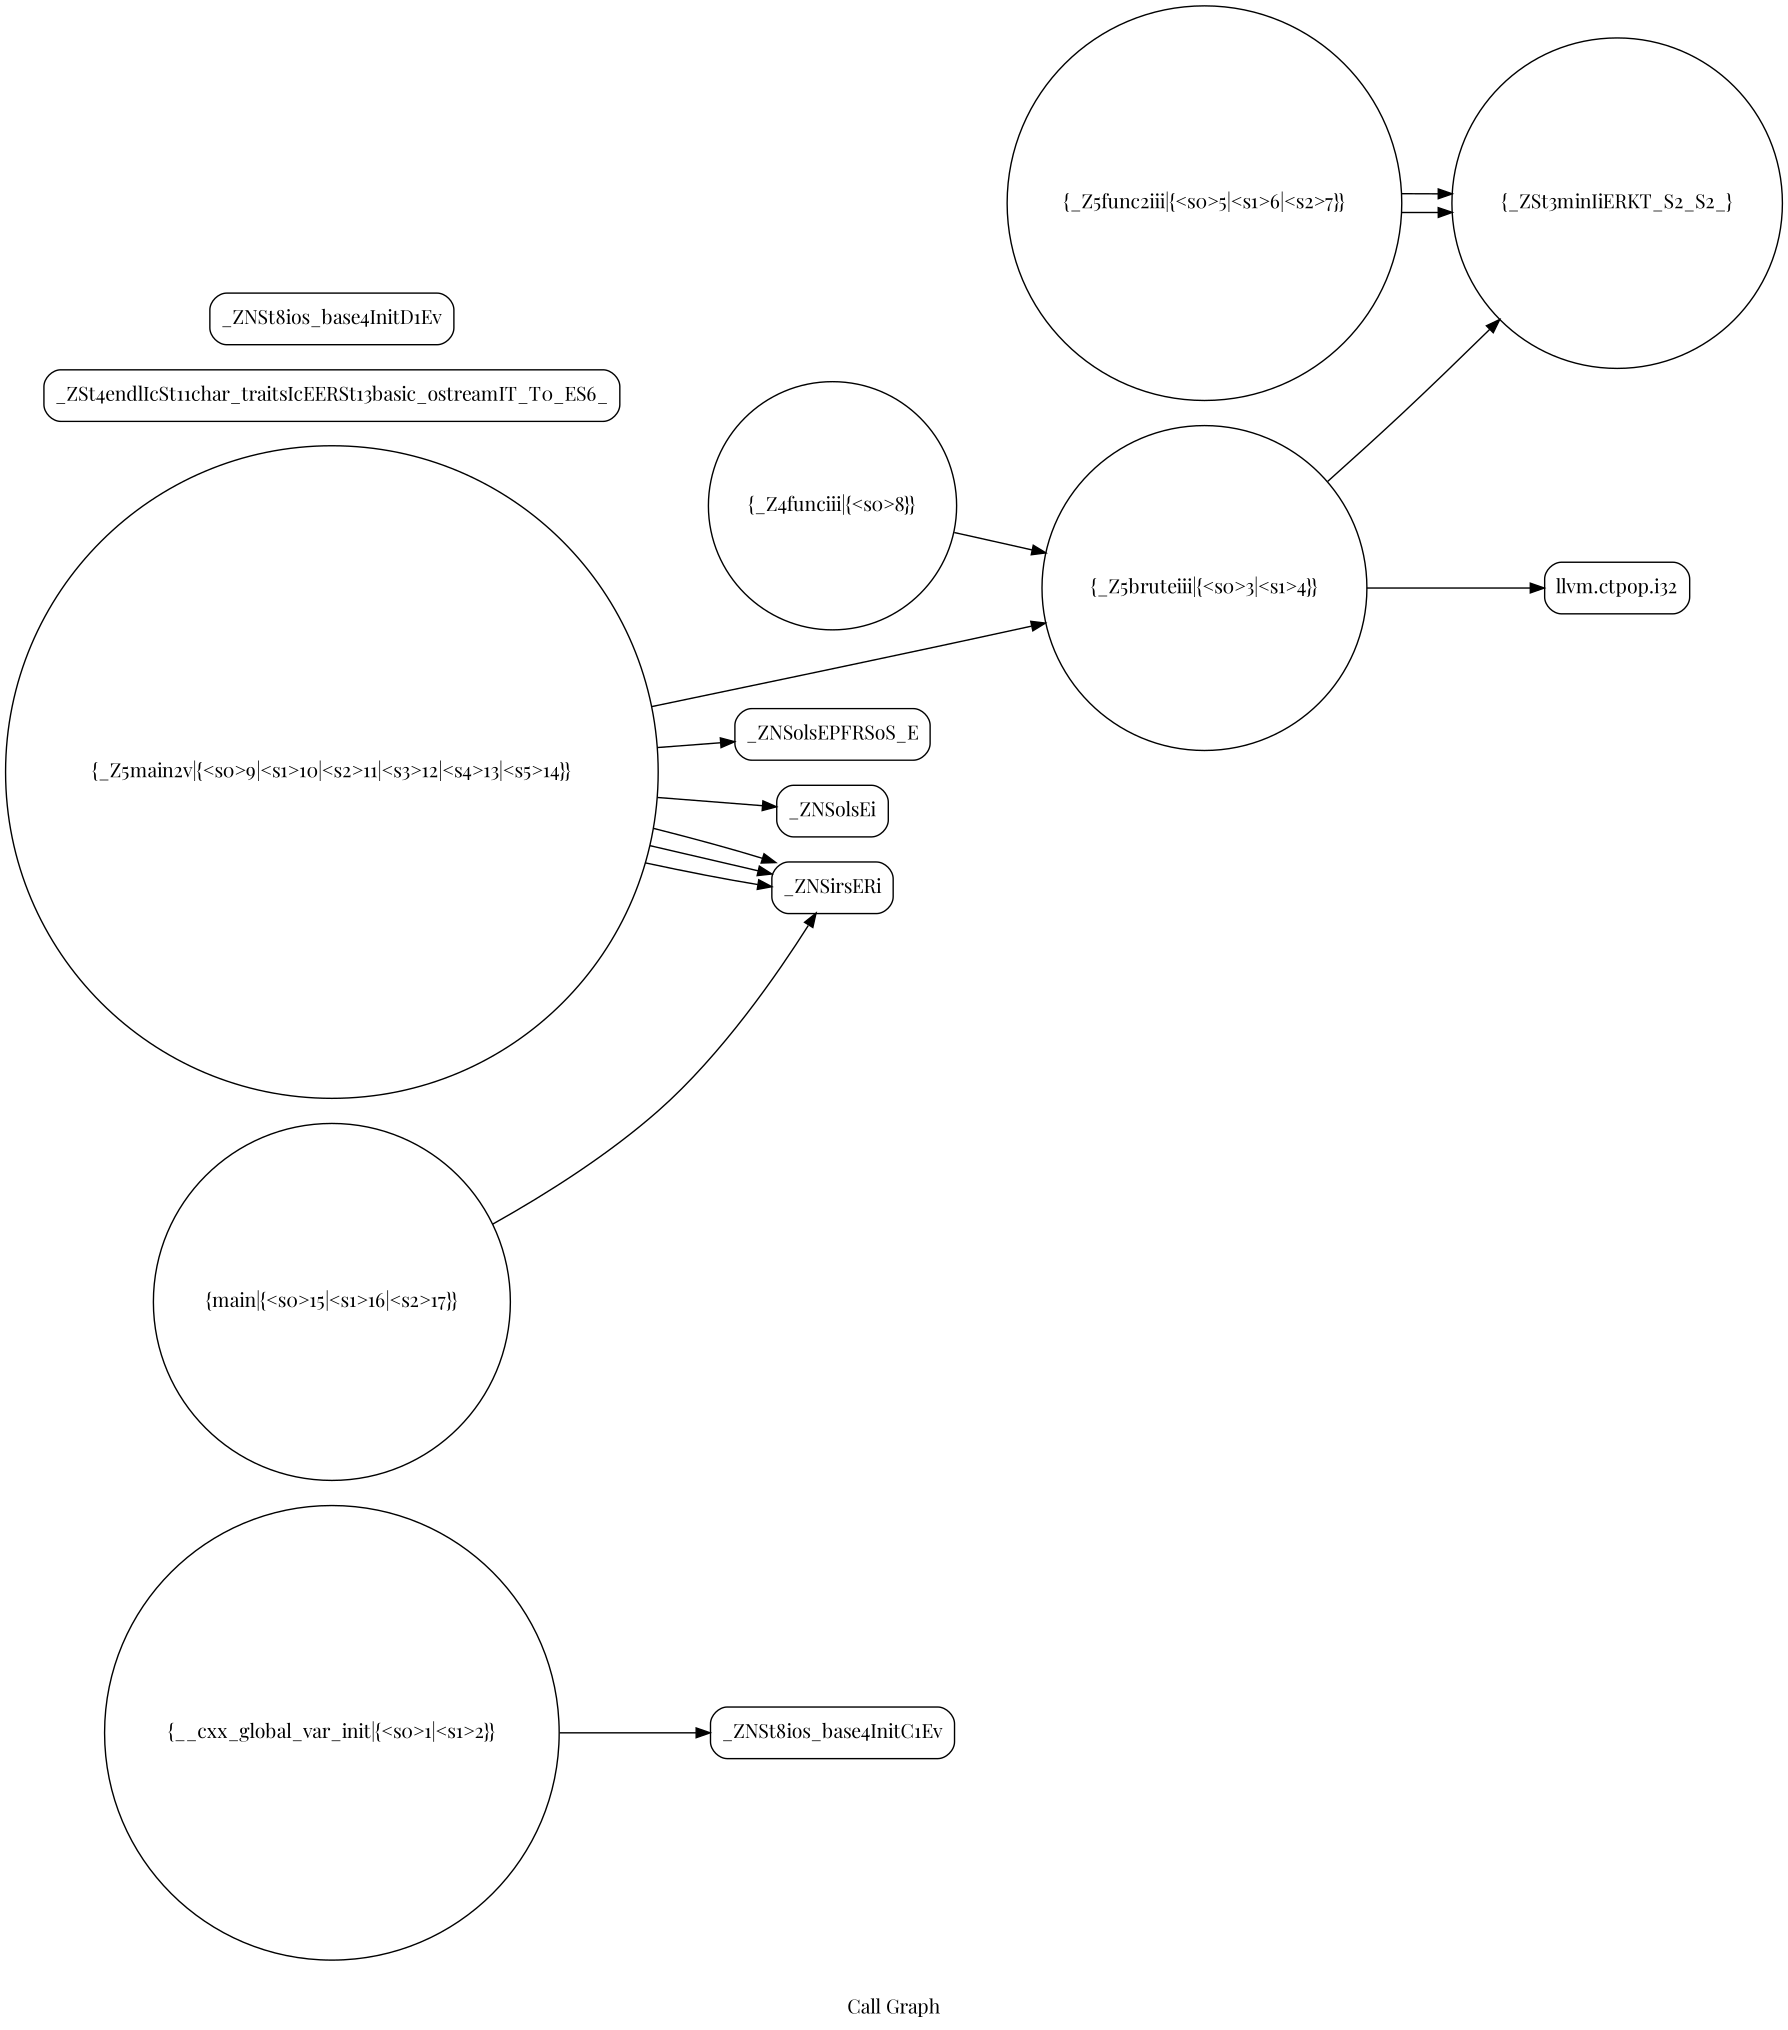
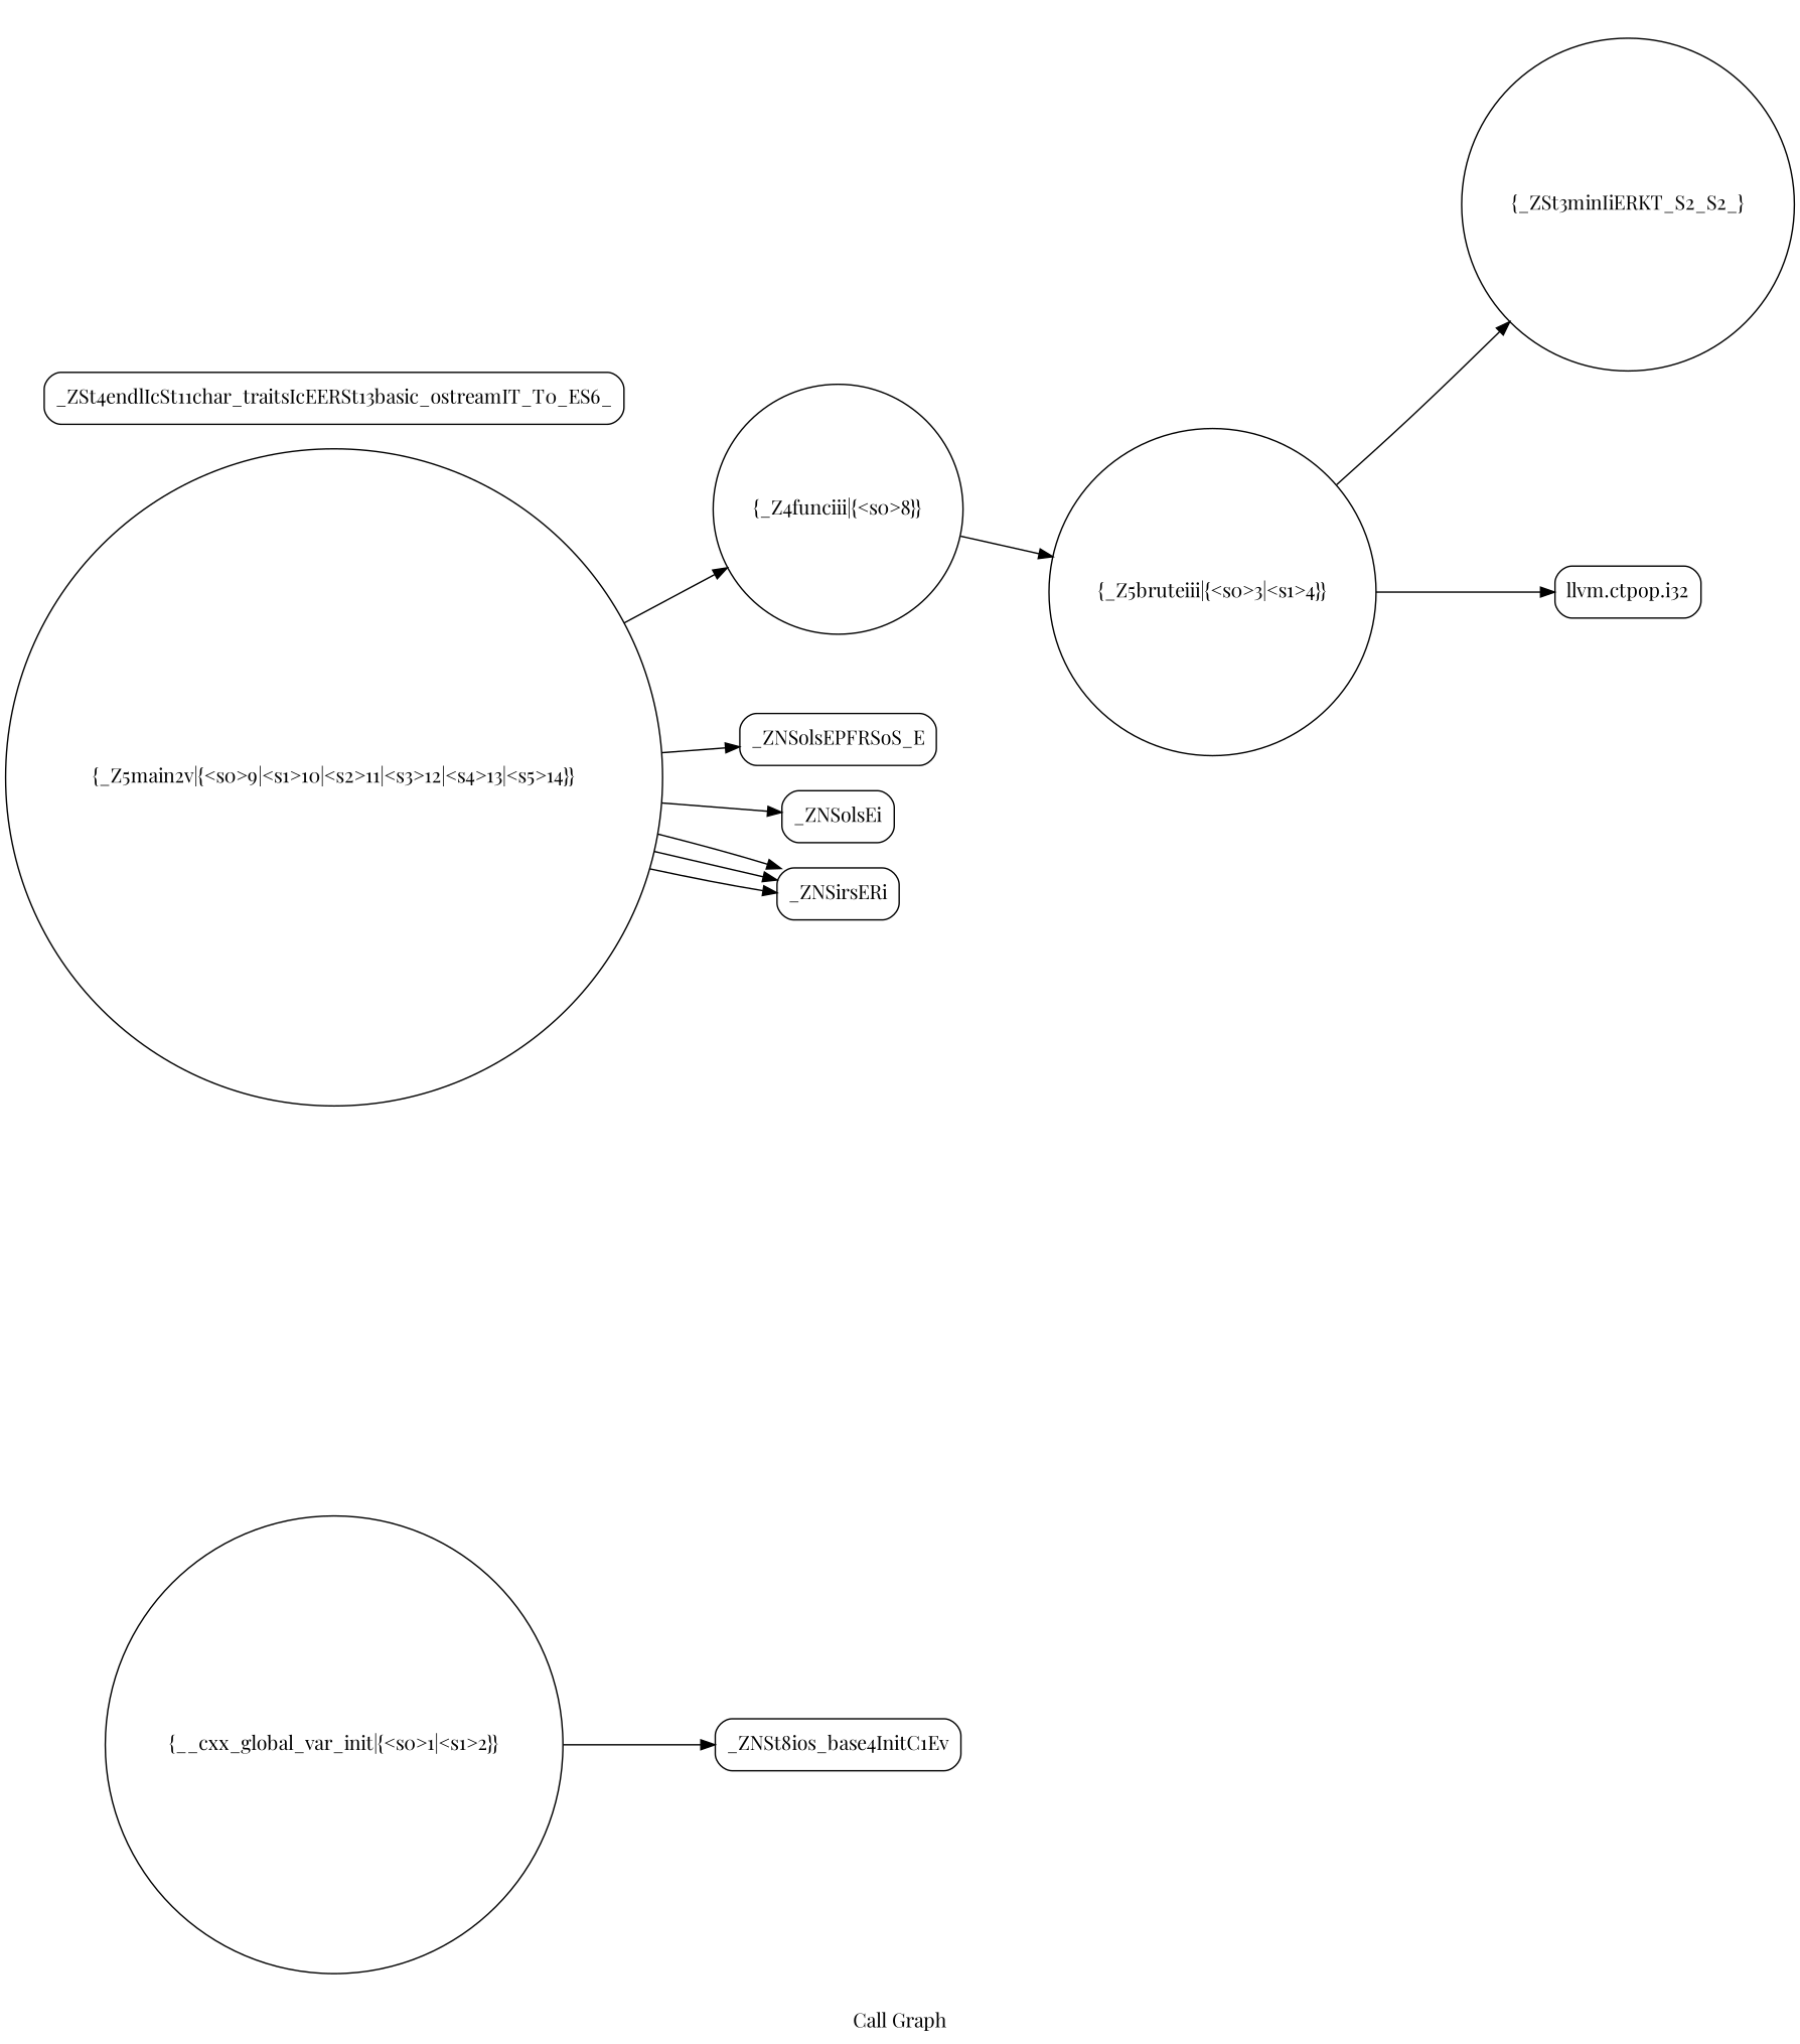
  digraph {
    fontname="Playfair Display"
    label="Call Graph"
    rankdir=LR
    node [fontname="Playfair Display" shape=circle]
    edge [color=black fontname="Playfair Display" tailport=s0]
    n1 [label="{__cxx_global_var_init|{<s0>1|<s1>2}}"]
    n2 [label="{_ZNSt8ios_base4InitC1Ev}" shape=Mrecord]
-   n3 [label="{_Z5func2iii|{<s0>5|<s1>6|<s2>7}}"]
    n4 [label="{_ZSt3minIiERKT_S2_S2_}"]
    n5 [label="{_ZSt4endlIcSt11char_traitsIcEERSt13basic_ostreamIT_T0_ES6_}" shape=Mrecord]
-   n6 [label="{_ZNSt8ios_base4InitD1Ev}" shape=Mrecord]
    n7 [label="{_Z4funciii|{<s0>8}}"]
    n8 [label="{_Z5bruteiii|{<s0>3|<s1>4}}"]
    n9 [label="{llvm.ctpop.i32}" shape=Mrecord]
    n10 [label="{_ZNSirsERi}" shape=Mrecord]
    n11 [label="{_ZNSolsEPFRSoS_E}" shape=Mrecord]
-   n12 [label="{main|{<s0>15|<s1>16|<s2>17}}"]
    n13 [label="{_Z5main2v|{<s0>9|<s1>10|<s2>11|<s3>12|<s4>13|<s5>14}}"]
    n14 [label="{_ZNSolsEi}" shape=Mrecord]
    n1 -> n2
-   n3 -> n4 [tailport=s1]
-   n3 -> n4 [tailport=s2]
    n7 -> n8
    n8 -> n4 [tailport=s1]
    n8 -> n9
-   n12 -> n10
-   n13 -> n8 [tailport=s3]
+   n13 -> n7 [tailport=s3]
    n13 -> n10
    n13 -> n10 [tailport=s1]
    n13 -> n10 [tailport=s2]
    n13 -> n11 [tailport=s5]
    n13 -> n14 [tailport=s4]
  }
